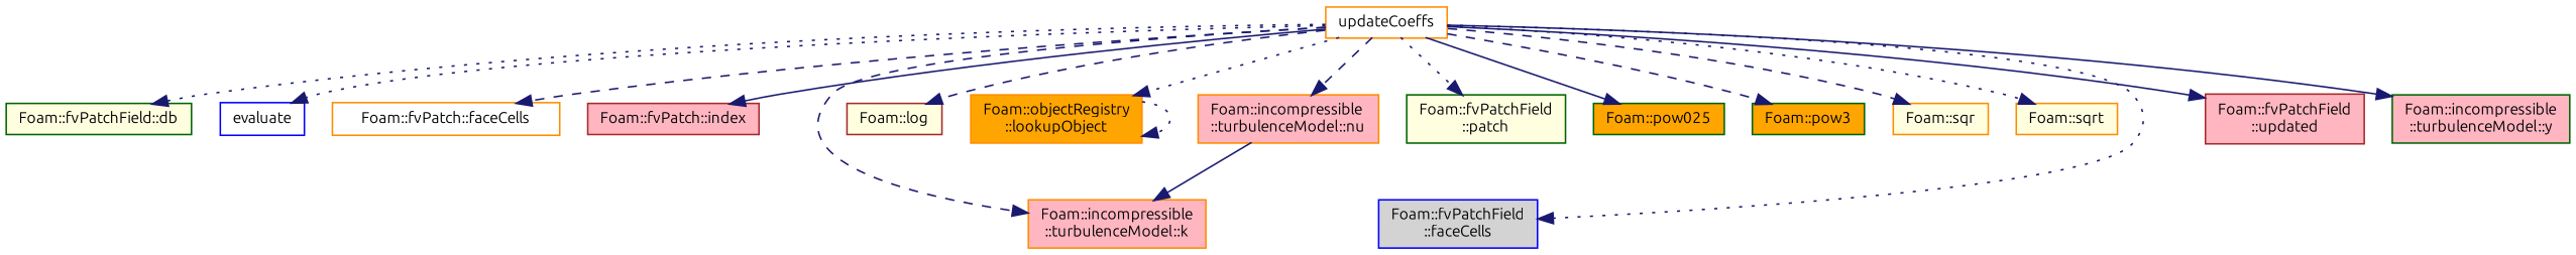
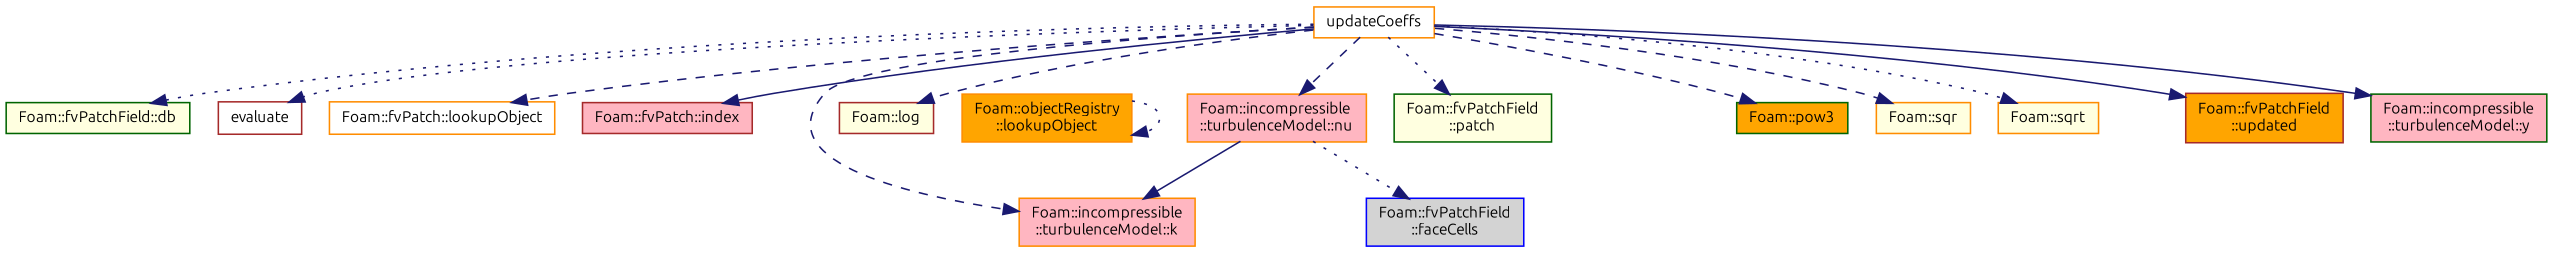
  digraph {
    fontname=Ubuntu
    rankdir=TB
    node [color=darkorange fillcolor=lightyellow fontname=Ubuntu fontsize=10 shape=record style=filled]
    edge [color=midnightblue fontname=Ubuntu fontsize=10 labelfontname=FreeSans labelfontsize=10 style=dotted]
    n1 [fillcolor=white fontcolor=black height=0.2 label=updateCoeffs width=0.4]
    n2 [color=darkgreen height=0.2 label="Foam::fvPatchField::db" width=0.4]
-   n3 [color=blue fillcolor=white height=0.2 label=evaluate width=0.4]
-   n4 [fillcolor=white height=0.2 label="Foam::fvPatch::faceCells" width=0.4]
+   n3 [color=brown fillcolor=white height=0.2 label=evaluate width=0.4]
+   n4 [fillcolor=white height=0.2 label="Foam::fvPatch::lookupObject" width=0.4]
    n5 [color=brown fillcolor=lightpink height=0.2 label="Foam::fvPatch::index" width=0.4]
    n6 [fillcolor=lightpink height=0.2 label="Foam::incompressible\l::turbulenceModel::k" width=0.4]
    n7 [color=brown height=0.2 label="Foam::log" width=0.4]
    n8 [fillcolor=orange height=0.2 label="Foam::objectRegistry\l::lookupObject" width=0.4]
    n9 [fillcolor=lightpink height=0.2 label="Foam::incompressible\l::turbulenceModel::nu" width=0.4]
    n10 [color=darkgreen height=0.2 label="Foam::fvPatchField\l::patch" width=0.4]
-   n11 [color=darkgreen fillcolor=orange height=0.2 label="Foam::pow025" width=0.4]
    n12 [color=darkgreen fillcolor=orange height=0.2 label="Foam::pow3" width=0.4]
    n13 [height=0.2 label="Foam::sqr" width=0.4]
    n14 [height=0.2 label="Foam::sqrt" width=0.4]
    n15 [color=blue fillcolor=lightgrey height=0.2 label="Foam::fvPatchField\l::faceCells" width=0.4]
-   n16 [color=brown fillcolor=lightpink height=0.2 label="Foam::fvPatchField\l::updated" width=0.4]
+   n16 [color=brown fillcolor=orange height=0.2 label="Foam::fvPatchField\l::updated" width=0.4]
    n17 [color=darkgreen fillcolor=lightpink height=0.2 label="Foam::incompressible\l::turbulenceModel::y" width=0.4]
    n1 -> n2
    n1 -> n3
    n1 -> n4 [style=dashed]
    n1 -> n5 [style=solid]
    n1 -> n6 [style=dashed]
    n1 -> n7 [style=dashed]
-   n1 -> n8
    n1 -> n9 [style=dashed]
    n1 -> n10
-   n1 -> n11 [style=solid]
    n1 -> n12 [style=dashed]
    n1 -> n13 [style=dashed]
    n1 -> n14
-   n1 -> n15
+   n9 -> n15
    n1 -> n16 [style=solid]
    n1 -> n17 [style=solid]
    n8 -> n8
    n9 -> n6 [style=solid]
  }
